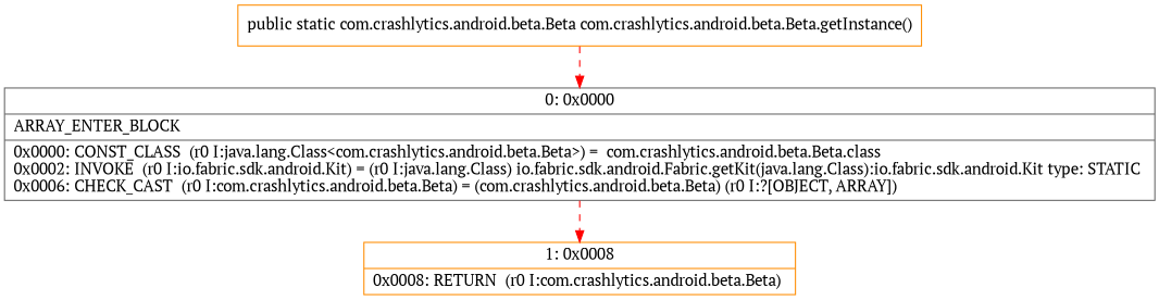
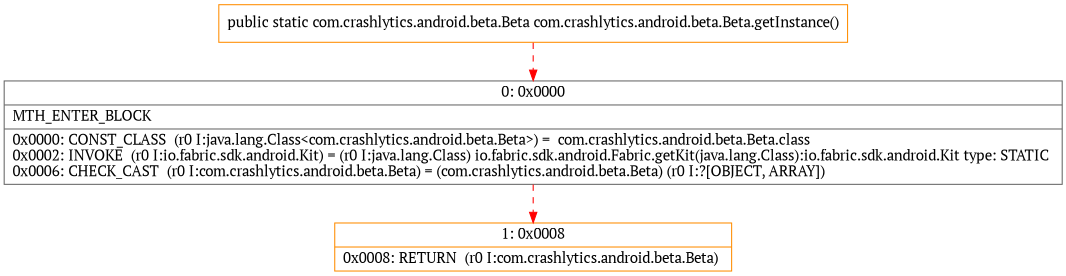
  digraph {
    fontname="PT Serif"
    node [shape=record color=darkorange fontname="PT Serif"]
    edge [color=red style=dashed fontname="PT Serif"]
-   n1 [label="{0\:\ 0x0000|ARRAY_ENTER_BLOCK\l|0x0000: CONST_CLASS  (r0 I:java.lang.Class\<com.crashlytics.android.beta.Beta\>) =  com.crashlytics.android.beta.Beta.class \l0x0002: INVOKE  (r0 I:io.fabric.sdk.android.Kit) = (r0 I:java.lang.Class) io.fabric.sdk.android.Fabric.getKit(java.lang.Class):io.fabric.sdk.android.Kit type: STATIC \l0x0006: CHECK_CAST  (r0 I:com.crashlytics.android.beta.Beta) = (com.crashlytics.android.beta.Beta) (r0 I:?[OBJECT, ARRAY]) \l}" color=gray40]
+   n1 [label="{0\:\ 0x0000|MTH_ENTER_BLOCK\l|0x0000: CONST_CLASS  (r0 I:java.lang.Class\<com.crashlytics.android.beta.Beta\>) =  com.crashlytics.android.beta.Beta.class \l0x0002: INVOKE  (r0 I:io.fabric.sdk.android.Kit) = (r0 I:java.lang.Class) io.fabric.sdk.android.Fabric.getKit(java.lang.Class):io.fabric.sdk.android.Kit type: STATIC \l0x0006: CHECK_CAST  (r0 I:com.crashlytics.android.beta.Beta) = (com.crashlytics.android.beta.Beta) (r0 I:?[OBJECT, ARRAY]) \l}" color=gray40]
    n2 [label="{1\:\ 0x0008|0x0008: RETURN  (r0 I:com.crashlytics.android.beta.Beta) \l}"]
    n3 [label="{public static com.crashlytics.android.beta.Beta com.crashlytics.android.beta.Beta.getInstance() }"]
    n1 -> n2
    n3 -> n1
  }
